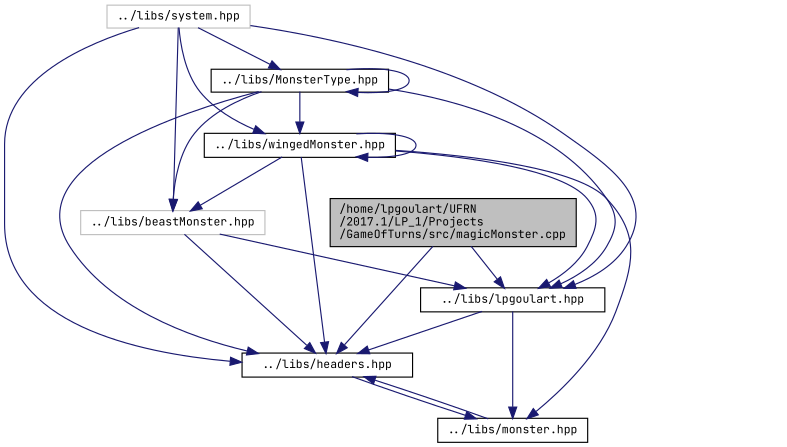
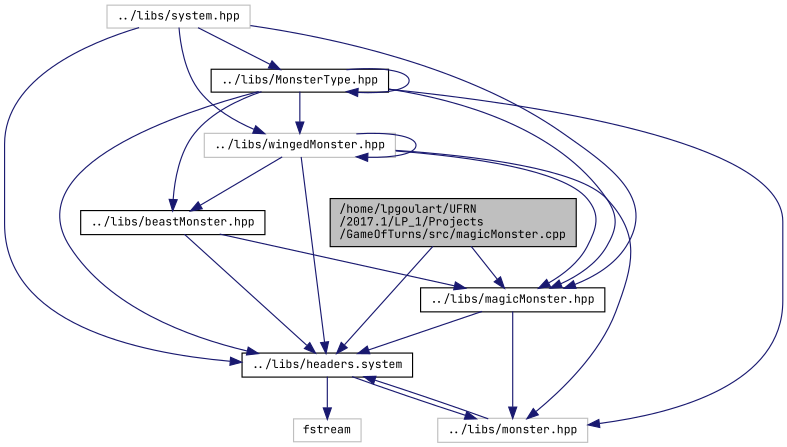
  digraph {
    fontname="JetBrains Mono"
    node [color=black fillcolor=white fontname="JetBrains Mono" fontsize=10 shape=record style=filled]
    edge [color=midnightblue fontname="JetBrains Mono" fontsize=10 labelfontname=Helvetica labelfontsize=10 style=solid]
    n1 [fillcolor=grey75 fontcolor=black height=0.2 label="/home/lpgoulart/UFRN\l/2017.1/LP_1/Projects\l/GameOfTurns/src/magicMonster.cpp" width=0.4]
-   n2 [height=0.2 label="../libs/headers.hpp" width=0.4]
-   n3 [height=0.2 label="../libs/lpgoulart.hpp" width=0.4]
-   n5 [height=0.2 label="../libs/monster.hpp" width=0.4]
+   n2 [height=0.2 label="../libs/headers.system" width=0.4]
+   n3 [height=0.2 label="../libs/magicMonster.hpp" width=0.4]
+   n4 [color=grey75 height=0.2 label=fstream width=0.4]
+   n5 [color=grey75 height=0.2 label="../libs/monster.hpp" width=0.4]
    n6 [color=grey75 height=0.2 label="../libs/system.hpp" width=0.4]
    n7 [height=0.2 label="../libs/MonsterType.hpp" width=0.4]
-   n8 [height=0.2 label="../libs/wingedMonster.hpp" width=0.4]
-   n9 [color=grey75 height=0.2 label="../libs/beastMonster.hpp" width=0.4]
+   n8 [color=grey75 height=0.2 label="../libs/wingedMonster.hpp" width=0.4]
+   n9 [height=0.2 label="../libs/beastMonster.hpp" width=0.4]
    n1 -> n2
    n1 -> n3
+   n2 -> n4
    n2 -> n5
    n3 -> n2
    n3 -> n5
    n5 -> n2
    n6 -> n2
    n6 -> n3
    n6 -> n7
    n6 -> n8
-   n6 -> n9
    n7 -> n2
    n7 -> n3
+   n7 -> n5
    n7 -> n7
    n7 -> n8
    n7 -> n9
    n8 -> n2
    n8 -> n3
    n8 -> n5
    n8 -> n8
    n8 -> n9
    n9 -> n2
    n9 -> n3
  }
